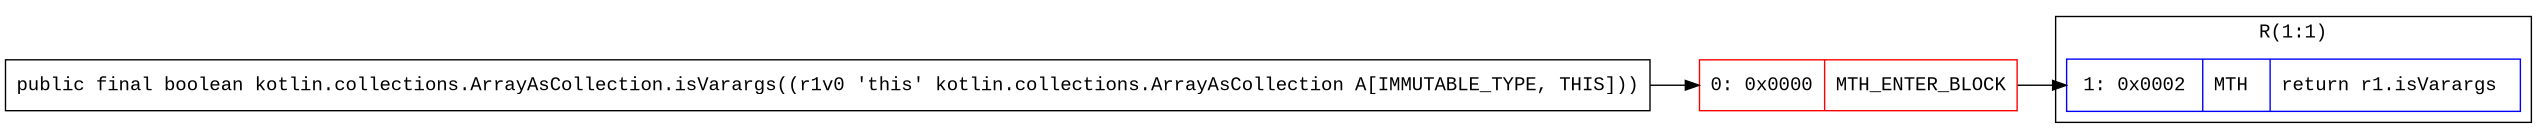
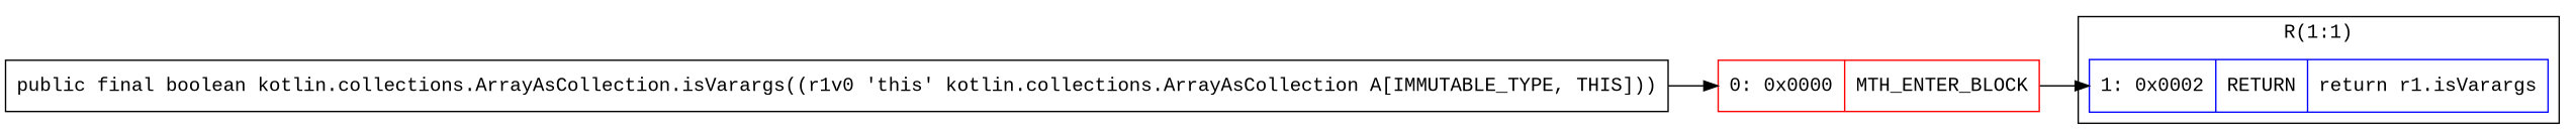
  digraph {
    rankdir=LR
    fontname="Liberation Mono"
    node [shape=record fontname="Liberation Mono"]
    edge [fontname="Liberation Mono"]
-   n1 [color=blue label="{1\:\ 0x0002|MTH\l|return r1.isVarargs\l}"]
+   n1 [color=blue label="{1\:\ 0x0002|RETURN\l|return r1.isVarargs\l}"]
    n2 [color=red label="{0\:\ 0x0000|MTH_ENTER_BLOCK\l}"]
    n3 [label="{public final boolean kotlin.collections.ArrayAsCollection.isVarargs((r1v0 'this' kotlin.collections.ArrayAsCollection A[IMMUTABLE_TYPE, THIS])) }"]
    subgraph cluster_1 {
      label="R(1:1)"
      n1
    }
    n2 -> n1
    n3 -> n2
  }
